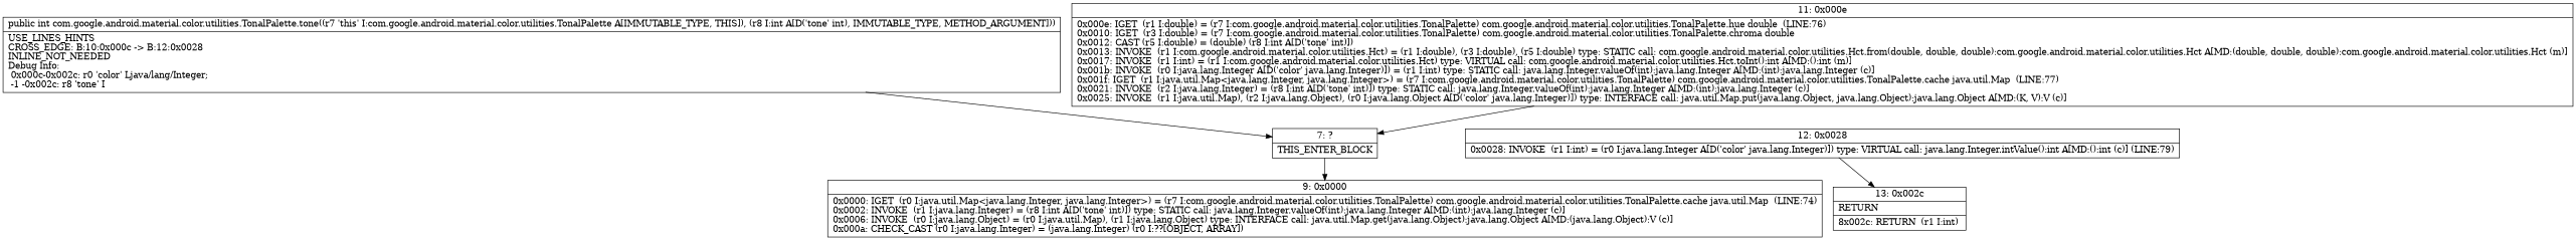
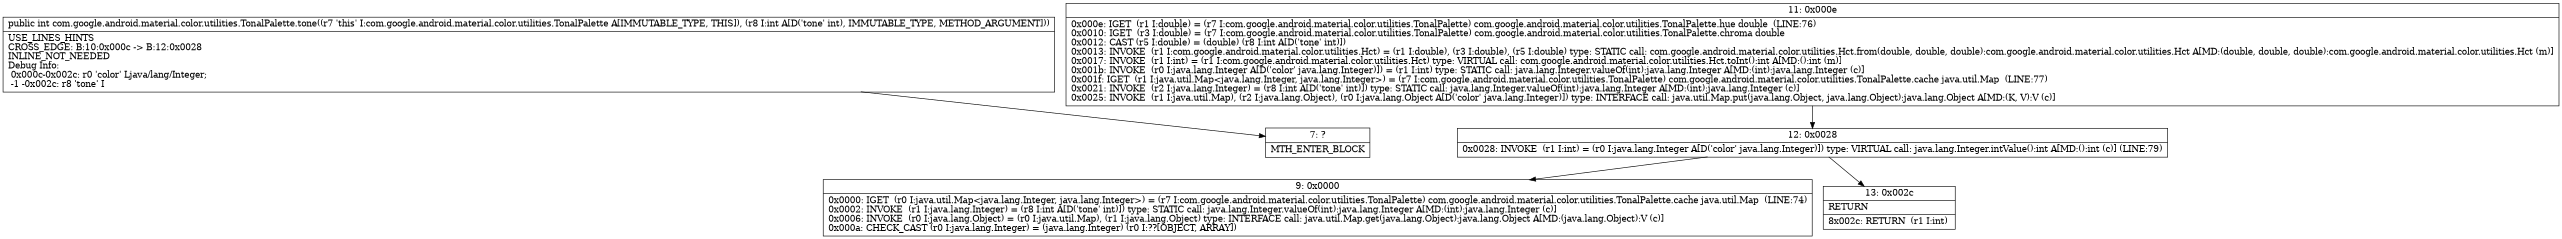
  digraph {
    node [shape=record]
-   n1 [label="{7\:\ ?|THIS_ENTER_BLOCK\l}"]
+   n1 [label="{7\:\ ?|MTH_ENTER_BLOCK\l}"]
    n2 [label="{9\:\ 0x0000|0x0000: IGET  (r0 I:java.util.Map\<java.lang.Integer, java.lang.Integer\>) = (r7 I:com.google.android.material.color.utilities.TonalPalette) com.google.android.material.color.utilities.TonalPalette.cache java.util.Map  (LINE:74)\l0x0002: INVOKE  (r1 I:java.lang.Integer) = (r8 I:int A[D('tone' int)]) type: STATIC call: java.lang.Integer.valueOf(int):java.lang.Integer A[MD:(int):java.lang.Integer (c)]\l0x0006: INVOKE  (r0 I:java.lang.Object) = (r0 I:java.util.Map), (r1 I:java.lang.Object) type: INTERFACE call: java.util.Map.get(java.lang.Object):java.lang.Object A[MD:(java.lang.Object):V (c)]\l0x000a: CHECK_CAST (r0 I:java.lang.Integer) = (java.lang.Integer) (r0 I:??[OBJECT, ARRAY]) \l}"]
    n3 [label="{11\:\ 0x000e|0x000e: IGET  (r1 I:double) = (r7 I:com.google.android.material.color.utilities.TonalPalette) com.google.android.material.color.utilities.TonalPalette.hue double  (LINE:76)\l0x0010: IGET  (r3 I:double) = (r7 I:com.google.android.material.color.utilities.TonalPalette) com.google.android.material.color.utilities.TonalPalette.chroma double \l0x0012: CAST (r5 I:double) = (double) (r8 I:int A[D('tone' int)]) \l0x0013: INVOKE  (r1 I:com.google.android.material.color.utilities.Hct) = (r1 I:double), (r3 I:double), (r5 I:double) type: STATIC call: com.google.android.material.color.utilities.Hct.from(double, double, double):com.google.android.material.color.utilities.Hct A[MD:(double, double, double):com.google.android.material.color.utilities.Hct (m)]\l0x0017: INVOKE  (r1 I:int) = (r1 I:com.google.android.material.color.utilities.Hct) type: VIRTUAL call: com.google.android.material.color.utilities.Hct.toInt():int A[MD:():int (m)]\l0x001b: INVOKE  (r0 I:java.lang.Integer A[D('color' java.lang.Integer)]) = (r1 I:int) type: STATIC call: java.lang.Integer.valueOf(int):java.lang.Integer A[MD:(int):java.lang.Integer (c)]\l0x001f: IGET  (r1 I:java.util.Map\<java.lang.Integer, java.lang.Integer\>) = (r7 I:com.google.android.material.color.utilities.TonalPalette) com.google.android.material.color.utilities.TonalPalette.cache java.util.Map  (LINE:77)\l0x0021: INVOKE  (r2 I:java.lang.Integer) = (r8 I:int A[D('tone' int)]) type: STATIC call: java.lang.Integer.valueOf(int):java.lang.Integer A[MD:(int):java.lang.Integer (c)]\l0x0025: INVOKE  (r1 I:java.util.Map), (r2 I:java.lang.Object), (r0 I:java.lang.Object A[D('color' java.lang.Integer)]) type: INTERFACE call: java.util.Map.put(java.lang.Object, java.lang.Object):java.lang.Object A[MD:(K, V):V (c)]\l}"]
    n4 [label="{12\:\ 0x0028|0x0028: INVOKE  (r1 I:int) = (r0 I:java.lang.Integer A[D('color' java.lang.Integer)]) type: VIRTUAL call: java.lang.Integer.intValue():int A[MD:():int (c)] (LINE:79)\l}"]
    n5 [label="{13\:\ 0x002c|RETURN\l|8x002c: RETURN  (r1 I:int) \l}"]
    n6 [label="{public int com.google.android.material.color.utilities.TonalPalette.tone((r7 'this' I:com.google.android.material.color.utilities.TonalPalette A[IMMUTABLE_TYPE, THIS]), (r8 I:int A[D('tone' int), IMMUTABLE_TYPE, METHOD_ARGUMENT]))  | USE_LINES_HINTS\lCROSS_EDGE: B:10:0x000c \-\> B:12:0x0028\lINLINE_NOT_NEEDED\lDebug Info:\l  0x000c\-0x002c: r0 'color' Ljava\/lang\/Integer;\l  \-1 \-0x002c: r8 'tone' I\l}"]
-   n1 -> n2
-   n3 -> n1
+   n4 -> n2
+   n3 -> n4
    n4 -> n5
    n6 -> n1
  }
